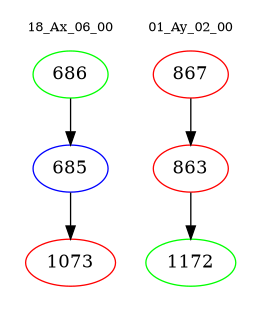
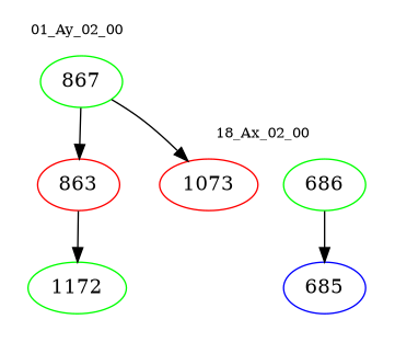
  digraph {
    node [color=green]
    edge [color=black]
    n1 [label=686]
    n2 [color=blue label=685]
    n3 [color=red label=1073]
-   n4 [color=red label=867]
+   n4 [label=867]
    n5 [color=red label=863]
    n6 [label=1172]
    subgraph cluster_1 {
      color=white
      fontsize=10
-     label="18_Ax_06_00"
+     label="18_Ax_02_00"
      n1
      n2
      n3
    }
    subgraph cluster_2 {
      color=white
      fontsize=10
      label="01_Ay_02_00"
      n4
      n5
      n6
    }
    n1 -> n2
-   n2 -> n3
+   n4 -> n3
    n4 -> n5
    n5 -> n6
  }
